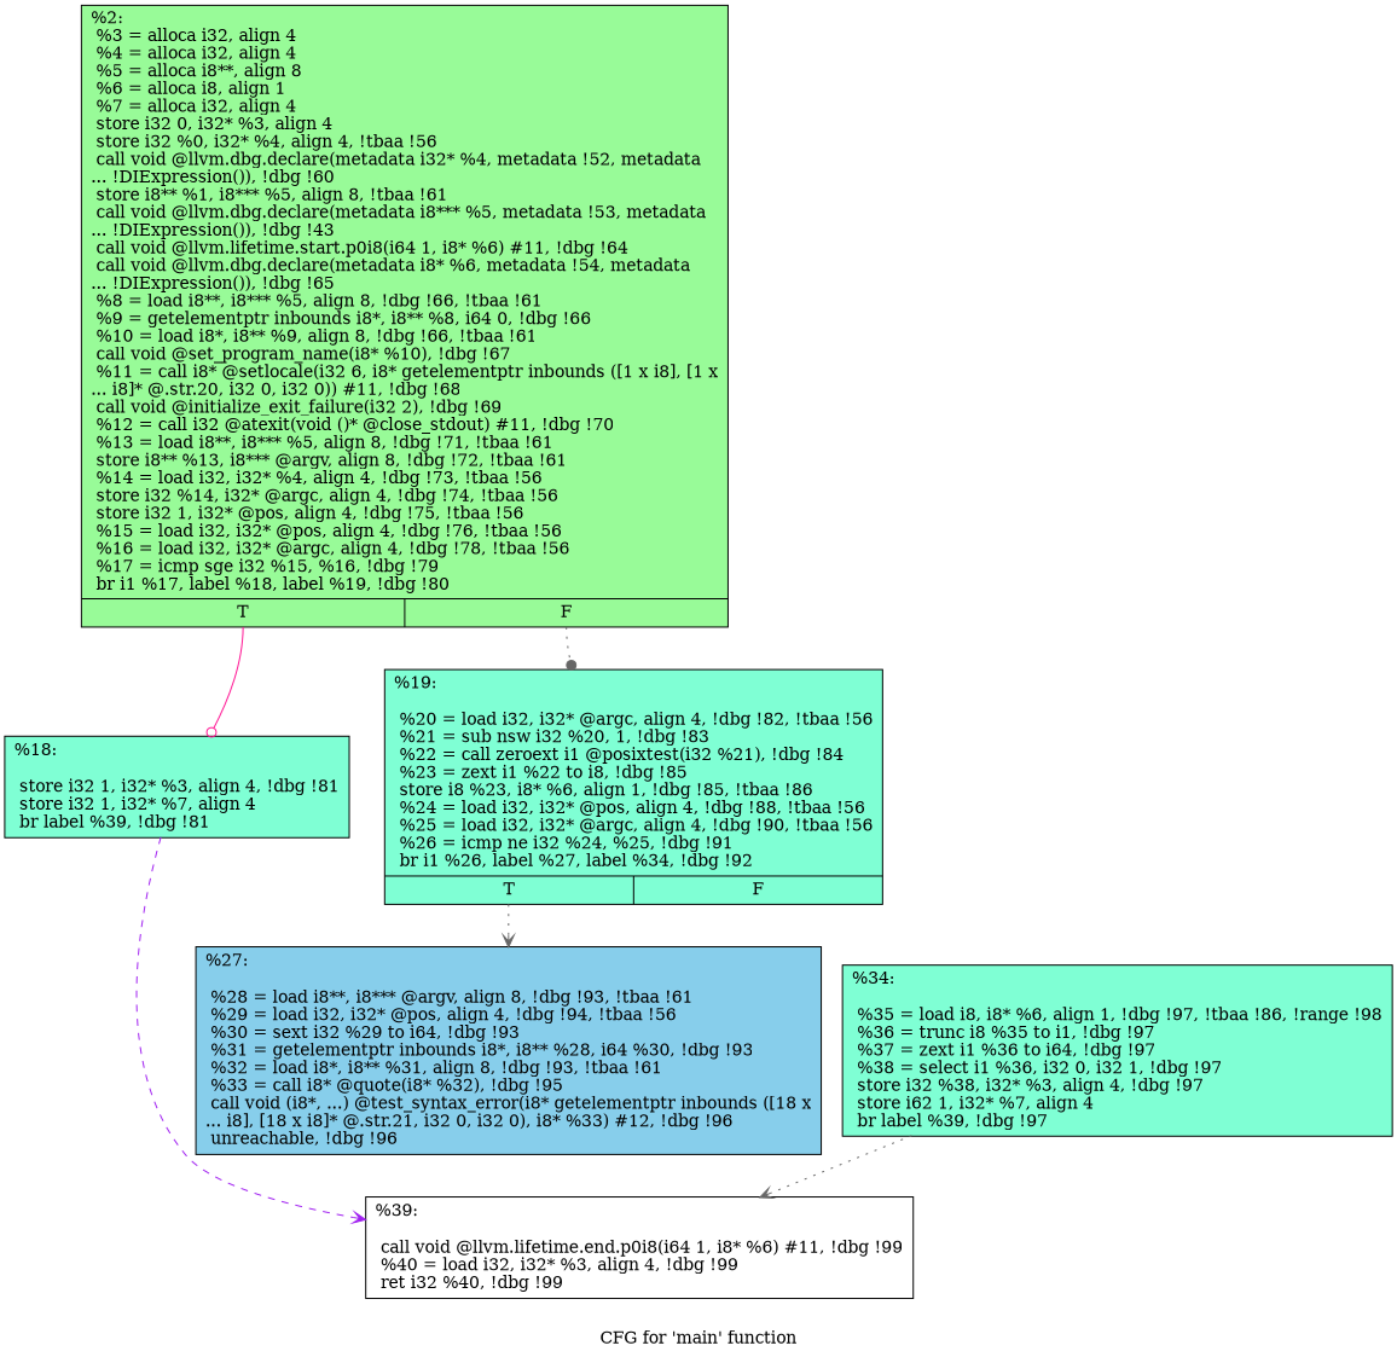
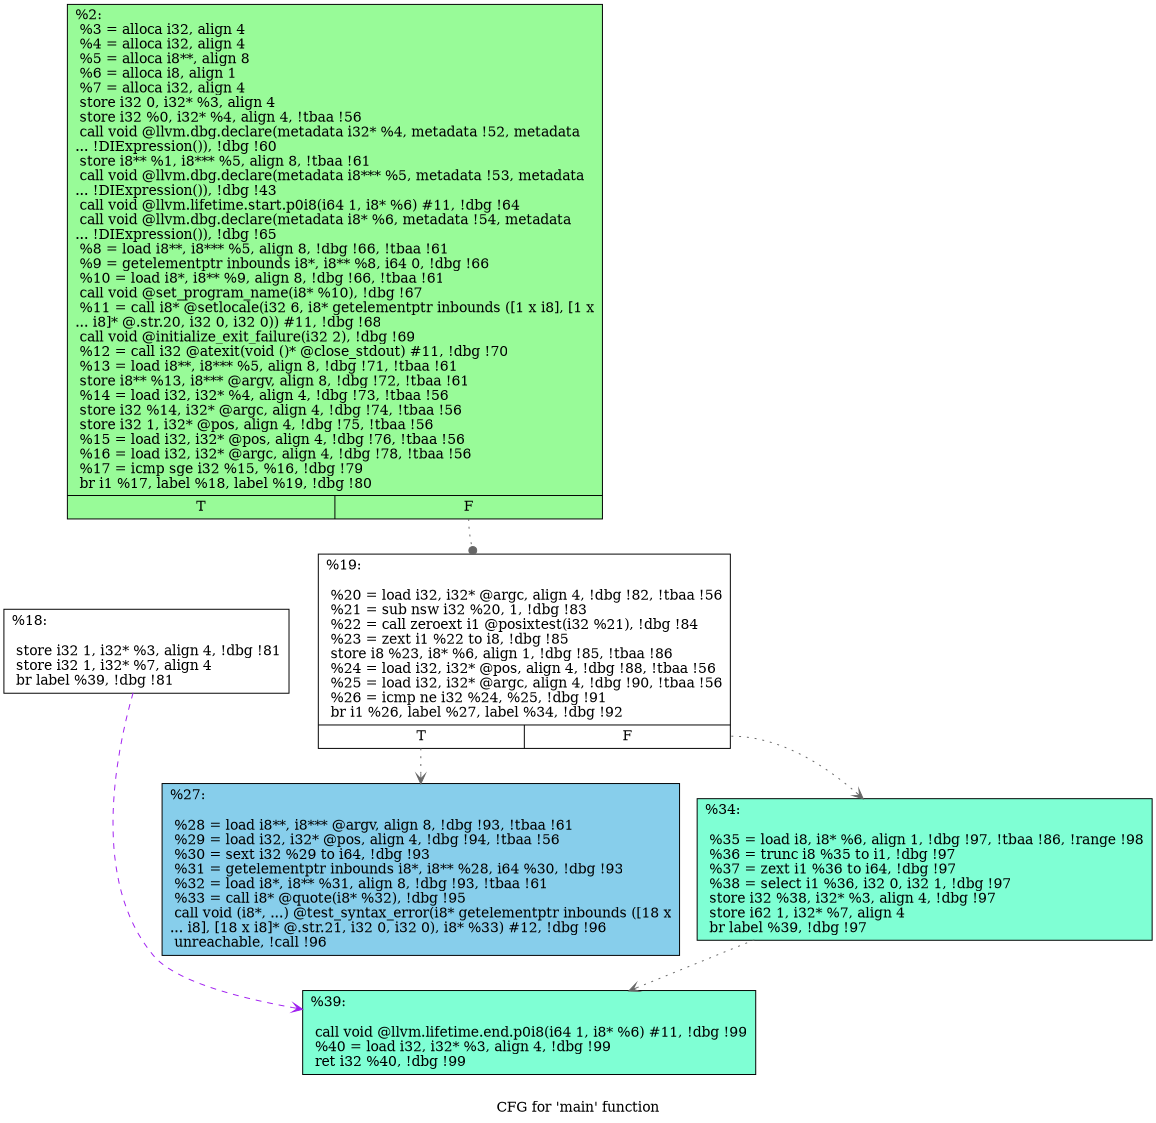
  digraph {
    label="CFG for 'main' function"
    node [fillcolor=aquamarine shape=record style=filled]
    edge [arrowhead=vee color=gray40 style=dotted]
    n1 [fillcolor=palegreen label="{%2:\l  %3 = alloca i32, align 4\l  %4 = alloca i32, align 4\l  %5 = alloca i8**, align 8\l  %6 = alloca i8, align 1\l  %7 = alloca i32, align 4\l  store i32 0, i32* %3, align 4\l  store i32 %0, i32* %4, align 4, !tbaa !56\l  call void @llvm.dbg.declare(metadata i32* %4, metadata !52, metadata\l... !DIExpression()), !dbg !60\l  store i8** %1, i8*** %5, align 8, !tbaa !61\l  call void @llvm.dbg.declare(metadata i8*** %5, metadata !53, metadata\l... !DIExpression()), !dbg !43\l  call void @llvm.lifetime.start.p0i8(i64 1, i8* %6) #11, !dbg !64\l  call void @llvm.dbg.declare(metadata i8* %6, metadata !54, metadata\l... !DIExpression()), !dbg !65\l  %8 = load i8**, i8*** %5, align 8, !dbg !66, !tbaa !61\l  %9 = getelementptr inbounds i8*, i8** %8, i64 0, !dbg !66\l  %10 = load i8*, i8** %9, align 8, !dbg !66, !tbaa !61\l  call void @set_program_name(i8* %10), !dbg !67\l  %11 = call i8* @setlocale(i32 6, i8* getelementptr inbounds ([1 x i8], [1 x\l... i8]* @.str.20, i32 0, i32 0)) #11, !dbg !68\l  call void @initialize_exit_failure(i32 2), !dbg !69\l  %12 = call i32 @atexit(void ()* @close_stdout) #11, !dbg !70\l  %13 = load i8**, i8*** %5, align 8, !dbg !71, !tbaa !61\l  store i8** %13, i8*** @argv, align 8, !dbg !72, !tbaa !61\l  %14 = load i32, i32* %4, align 4, !dbg !73, !tbaa !56\l  store i32 %14, i32* @argc, align 4, !dbg !74, !tbaa !56\l  store i32 1, i32* @pos, align 4, !dbg !75, !tbaa !56\l  %15 = load i32, i32* @pos, align 4, !dbg !76, !tbaa !56\l  %16 = load i32, i32* @argc, align 4, !dbg !78, !tbaa !56\l  %17 = icmp sge i32 %15, %16, !dbg !79\l  br i1 %17, label %18, label %19, !dbg !80\l|{<s0>T|<s1>F}}"]
-   n2 [label="{%18:\l\l  store i32 1, i32* %3, align 4, !dbg !81\l  store i32 1, i32* %7, align 4\l  br label %39, !dbg !81\l}"]
-   n3 [label="{%19:\l\l  %20 = load i32, i32* @argc, align 4, !dbg !82, !tbaa !56\l  %21 = sub nsw i32 %20, 1, !dbg !83\l  %22 = call zeroext i1 @posixtest(i32 %21), !dbg !84\l  %23 = zext i1 %22 to i8, !dbg !85\l  store i8 %23, i8* %6, align 1, !dbg !85, !tbaa !86\l  %24 = load i32, i32* @pos, align 4, !dbg !88, !tbaa !56\l  %25 = load i32, i32* @argc, align 4, !dbg !90, !tbaa !56\l  %26 = icmp ne i32 %24, %25, !dbg !91\l  br i1 %26, label %27, label %34, !dbg !92\l|{<s0>T|<s1>F}}"]
-   n4 [fillcolor=white label="{%39:\l\l  call void @llvm.lifetime.end.p0i8(i64 1, i8* %6) #11, !dbg !99\l  %40 = load i32, i32* %3, align 4, !dbg !99\l  ret i32 %40, !dbg !99\l}"]
-   n5 [fillcolor=skyblue label="{%27:\l\l  %28 = load i8**, i8*** @argv, align 8, !dbg !93, !tbaa !61\l  %29 = load i32, i32* @pos, align 4, !dbg !94, !tbaa !56\l  %30 = sext i32 %29 to i64, !dbg !93\l  %31 = getelementptr inbounds i8*, i8** %28, i64 %30, !dbg !93\l  %32 = load i8*, i8** %31, align 8, !dbg !93, !tbaa !61\l  %33 = call i8* @quote(i8* %32), !dbg !95\l  call void (i8*, ...) @test_syntax_error(i8* getelementptr inbounds ([18 x\l... i8], [18 x i8]* @.str.21, i32 0, i32 0), i8* %33) #12, !dbg !96\l  unreachable, !dbg !96\l}"]
+   n2 [fillcolor=white label="{%18:\l\l  store i32 1, i32* %3, align 4, !dbg !81\l  store i32 1, i32* %7, align 4\l  br label %39, !dbg !81\l}"]
+   n3 [fillcolor=white label="{%19:\l\l  %20 = load i32, i32* @argc, align 4, !dbg !82, !tbaa !56\l  %21 = sub nsw i32 %20, 1, !dbg !83\l  %22 = call zeroext i1 @posixtest(i32 %21), !dbg !84\l  %23 = zext i1 %22 to i8, !dbg !85\l  store i8 %23, i8* %6, align 1, !dbg !85, !tbaa !86\l  %24 = load i32, i32* @pos, align 4, !dbg !88, !tbaa !56\l  %25 = load i32, i32* @argc, align 4, !dbg !90, !tbaa !56\l  %26 = icmp ne i32 %24, %25, !dbg !91\l  br i1 %26, label %27, label %34, !dbg !92\l|{<s0>T|<s1>F}}"]
+   n4 [label="{%39:\l\l  call void @llvm.lifetime.end.p0i8(i64 1, i8* %6) #11, !dbg !99\l  %40 = load i32, i32* %3, align 4, !dbg !99\l  ret i32 %40, !dbg !99\l}"]
+   n5 [fillcolor=skyblue label="{%27:\l\l  %28 = load i8**, i8*** @argv, align 8, !dbg !93, !tbaa !61\l  %29 = load i32, i32* @pos, align 4, !dbg !94, !tbaa !56\l  %30 = sext i32 %29 to i64, !dbg !93\l  %31 = getelementptr inbounds i8*, i8** %28, i64 %30, !dbg !93\l  %32 = load i8*, i8** %31, align 8, !dbg !93, !tbaa !61\l  %33 = call i8* @quote(i8* %32), !dbg !95\l  call void (i8*, ...) @test_syntax_error(i8* getelementptr inbounds ([18 x\l... i8], [18 x i8]* @.str.21, i32 0, i32 0), i8* %33) #12, !dbg !96\l  unreachable, !call !96\l}"]
    n6 [label="{%34:\l\l  %35 = load i8, i8* %6, align 1, !dbg !97, !tbaa !86, !range !98\l  %36 = trunc i8 %35 to i1, !dbg !97\l  %37 = zext i1 %36 to i64, !dbg !97\l  %38 = select i1 %36, i32 0, i32 1, !dbg !97\l  store i32 %38, i32* %3, align 4, !dbg !97\l  store i62 1, i32* %7, align 4\l  br label %39, !dbg !97\l}"]
-   n1 -> n2 [arrowhead=odot color=deeppink style=solid tailport=s0]
    n1 -> n3 [arrowhead=dot tailport=s1]
    n2 -> n4 [color=purple style=dashed]
    n3 -> n5 [tailport=s0]
+   n3 -> n6 [tailport=s1]
    n6 -> n4
  }
